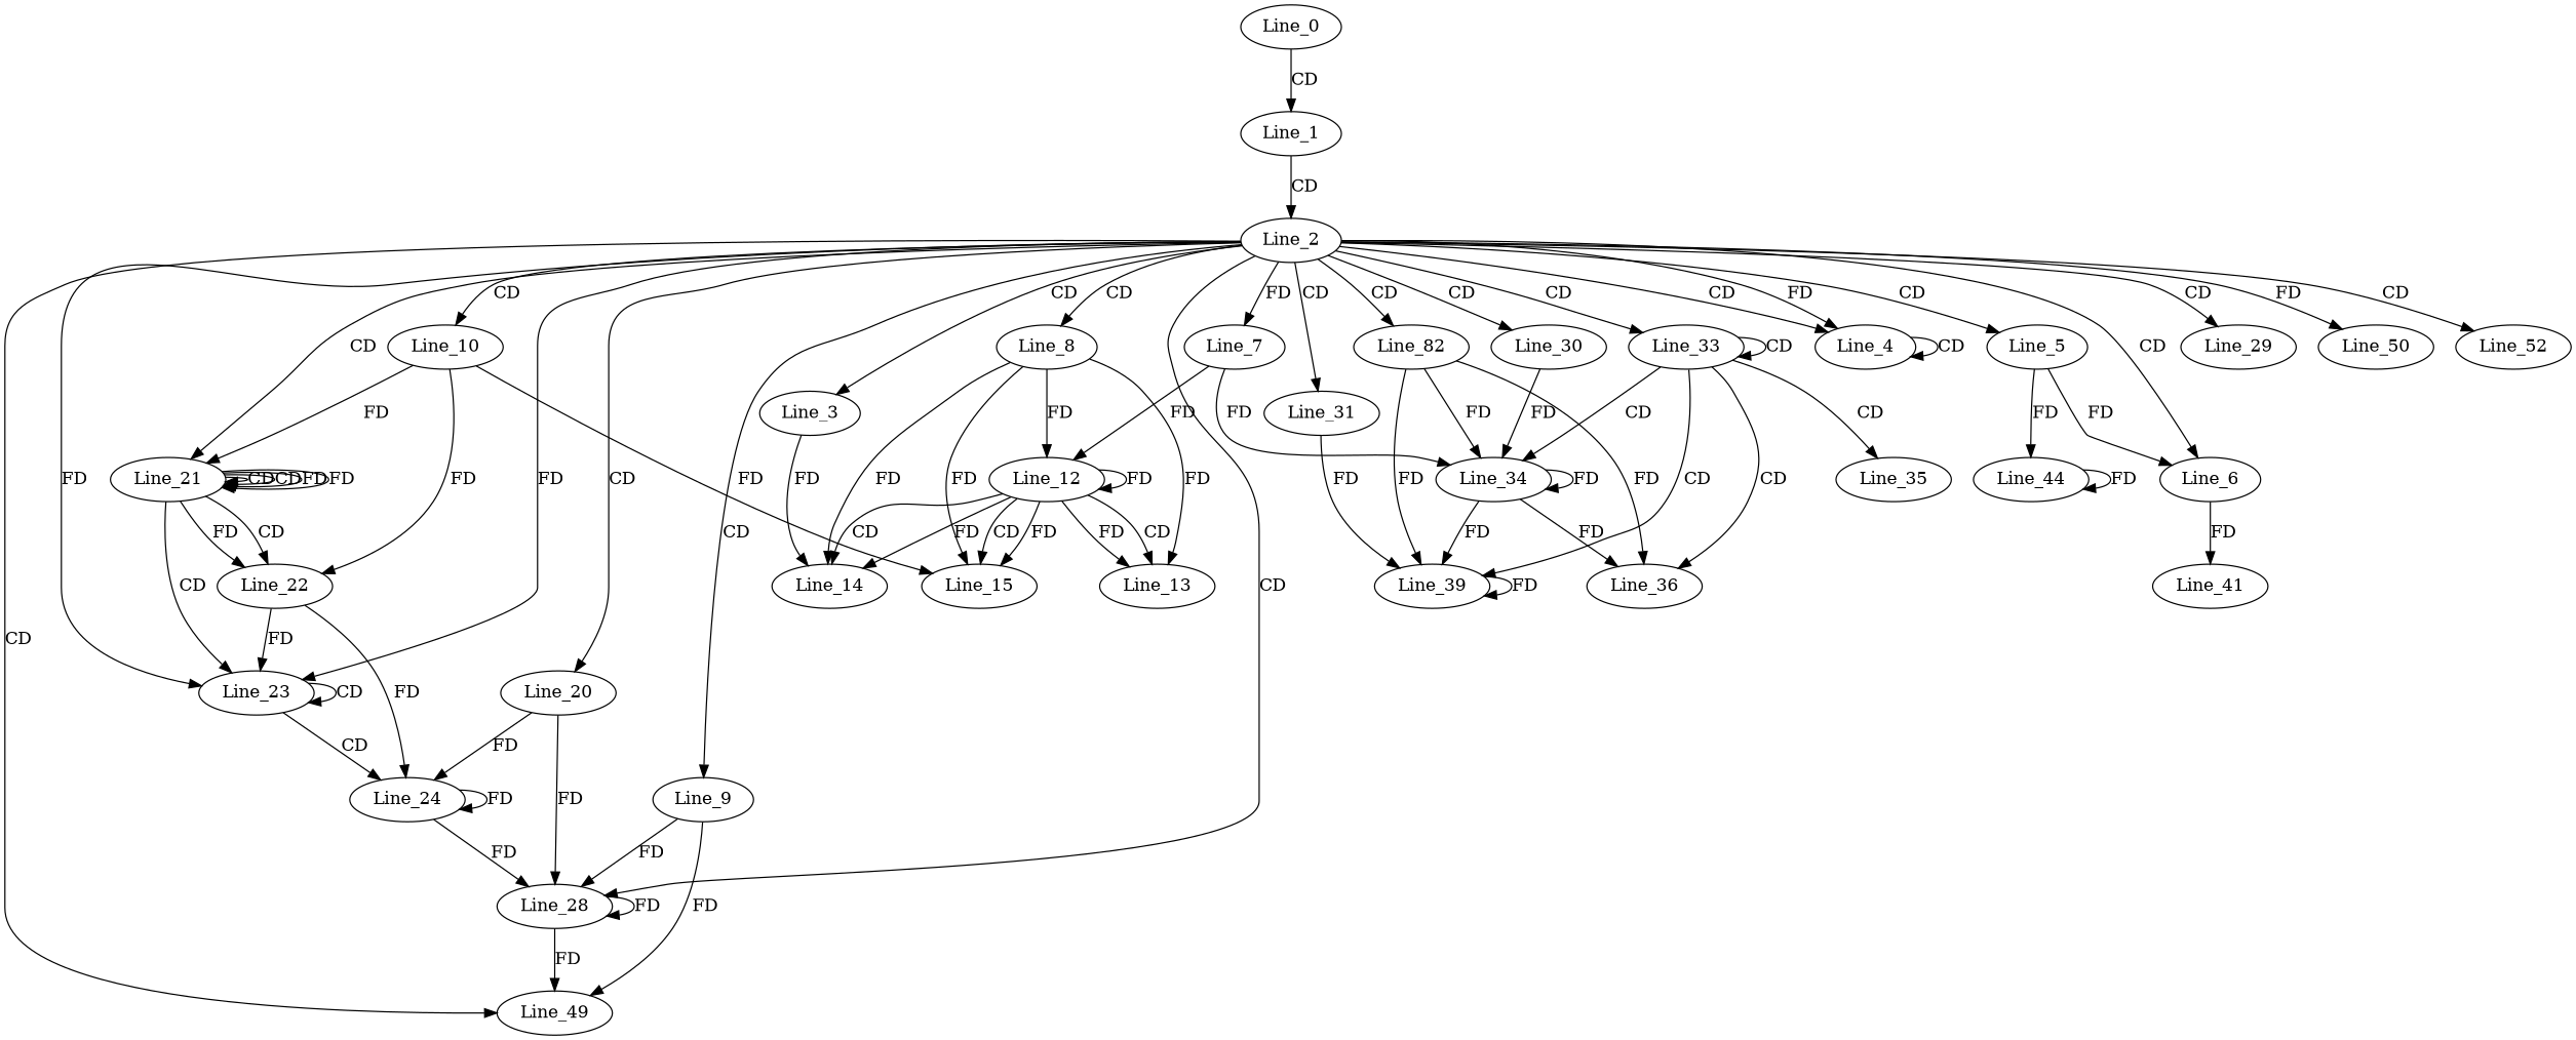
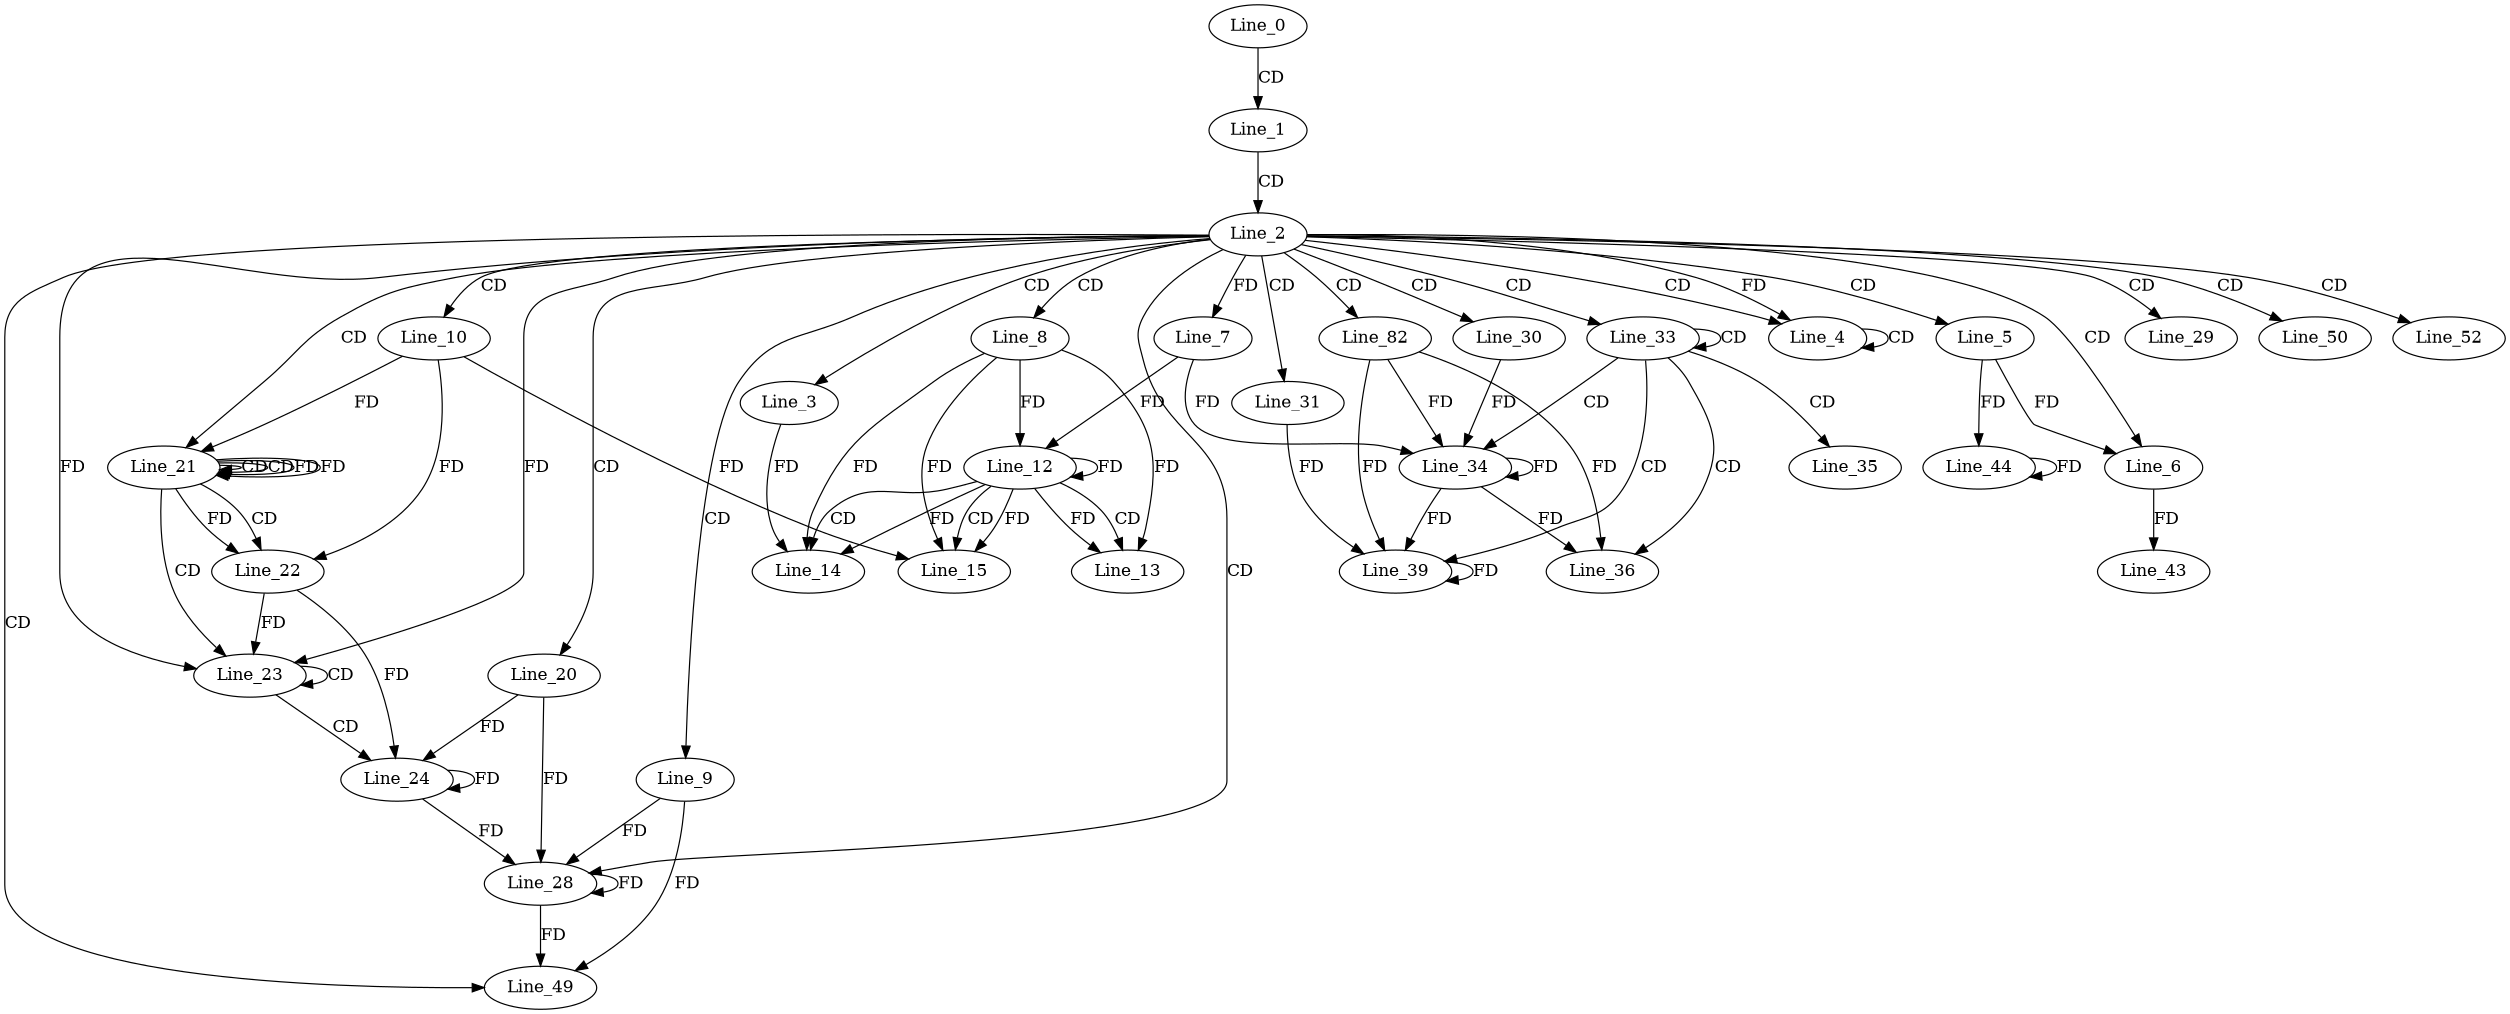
  digraph {
    Line_0
    Line_1
    Line_2
    Line_3
    Line_4
    Line_5
    Line_6
    Line_7
    Line_8
    Line_9
    Line_10
    Line_20
    Line_21
    Line_23
    Line_28
    Line_29
    Line_30
    Line_31
    n19 [label=Line_82]
    Line_33
    Line_49
    Line_50
    Line_52
    Line_14
    Line_44
-   Line_43 [label=Line_41]
+   Line_43
    Line_12
    Line_34
    Line_13
    Line_15
    Line_22
    Line_24
    Line_39
    Line_36
    Line_35
    Line_0 -> Line_1 [label=CD]
    Line_1 -> Line_2 [label=CD]
    Line_2 -> Line_3 [label=CD]
    Line_2 -> Line_4 [label=CD]
    Line_2 -> Line_4 [label=FD]
    Line_2 -> Line_5 [label=CD]
    Line_2 -> Line_6 [label=CD]
    Line_2 -> Line_7 [label=FD]
    Line_2 -> Line_8 [label=CD]
    Line_2 -> Line_9 [label=CD]
    Line_2 -> Line_10 [label=CD]
    Line_2 -> Line_20 [label=CD]
    Line_2 -> Line_21 [label=CD]
    Line_2 -> Line_23 [label=FD]
    Line_2 -> Line_23 [label=FD]
    Line_2 -> Line_28 [label=CD]
    Line_2 -> Line_29 [label=CD]
    Line_2 -> Line_30 [label=CD]
    Line_2 -> Line_31 [label=CD]
    Line_2 -> n19 [label=CD]
    Line_2 -> Line_33 [label=CD]
    Line_2 -> Line_49 [label=CD]
-   Line_2 -> Line_50 [label=FD]
+   Line_2 -> Line_50 [label=CD]
    Line_2 -> Line_52 [label=CD]
    Line_3 -> Line_14 [label=FD]
    Line_4 -> Line_4 [label=CD]
    Line_5 -> Line_6 [label=FD]
    Line_5 -> Line_44 [label=FD]
    Line_6 -> Line_43 [label=FD]
    Line_7 -> Line_12 [label=FD]
    Line_7 -> Line_34 [label=FD]
    Line_8 -> Line_14 [label=FD]
    Line_8 -> Line_12 [label=FD]
    Line_8 -> Line_13 [label=FD]
    Line_8 -> Line_15 [label=FD]
    Line_9 -> Line_28 [label=FD]
    Line_9 -> Line_49 [label=FD]
    Line_10 -> Line_21 [label=FD]
    Line_10 -> Line_15 [label=FD]
    Line_10 -> Line_22 [label=FD]
    Line_20 -> Line_28 [label=FD]
    Line_20 -> Line_24 [label=FD]
    Line_21 -> Line_21 [label=CD]
    Line_21 -> Line_21 [label=CD]
    Line_21 -> Line_21 [label=FD]
    Line_21 -> Line_21 [label=FD]
    Line_21 -> Line_23 [label=CD]
    Line_21 -> Line_22 [label=CD]
    Line_21 -> Line_22 [label=FD]
    Line_23 -> Line_23 [label=CD]
    Line_23 -> Line_24 [label=CD]
    Line_28 -> Line_28 [label=FD]
    Line_28 -> Line_49 [label=FD]
    Line_30 -> Line_34 [label=FD]
    Line_31 -> Line_39 [label=FD]
    n19 -> Line_34 [label=FD]
    n19 -> Line_39 [label=FD]
    n19 -> Line_36 [label=FD]
    Line_33 -> Line_33 [label=CD]
    Line_33 -> Line_34 [label=CD]
    Line_33 -> Line_39 [label=CD]
    Line_33 -> Line_36 [label=CD]
    Line_33 -> Line_35 [label=CD]
    Line_44 -> Line_44 [label=FD]
    Line_12 -> Line_14 [label=CD]
    Line_12 -> Line_14 [label=FD]
    Line_12 -> Line_12 [label=FD]
    Line_12 -> Line_13 [label=CD]
    Line_12 -> Line_13 [label=FD]
    Line_12 -> Line_15 [label=CD]
    Line_12 -> Line_15 [label=FD]
    Line_34 -> Line_34 [label=FD]
    Line_34 -> Line_39 [label=FD]
    Line_34 -> Line_36 [label=FD]
    Line_22 -> Line_23 [label=FD]
    Line_22 -> Line_24 [label=FD]
    Line_24 -> Line_28 [label=FD]
    Line_24 -> Line_24 [label=FD]
    Line_39 -> Line_39 [label=FD]
  }
